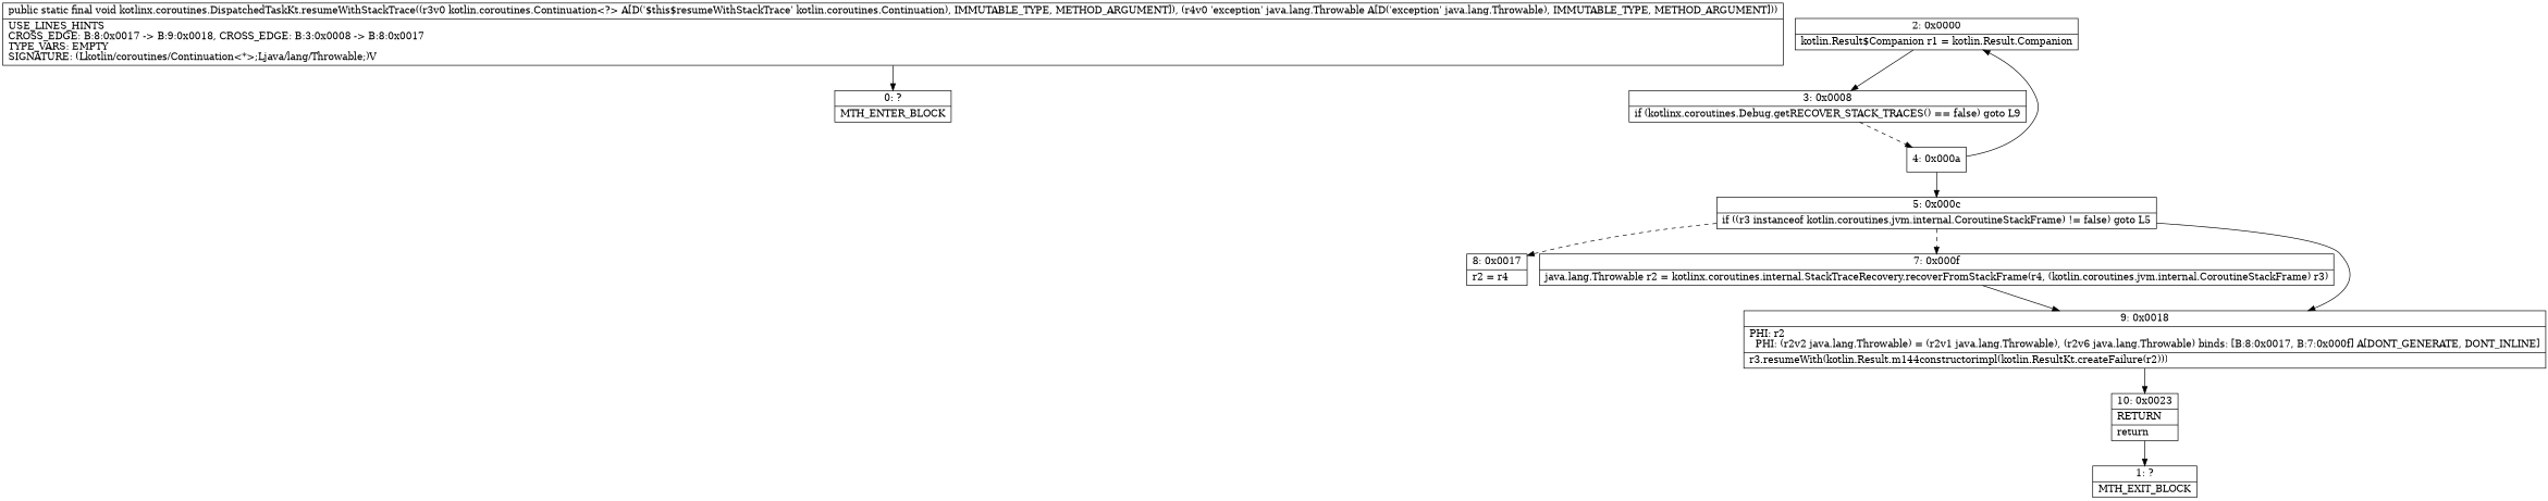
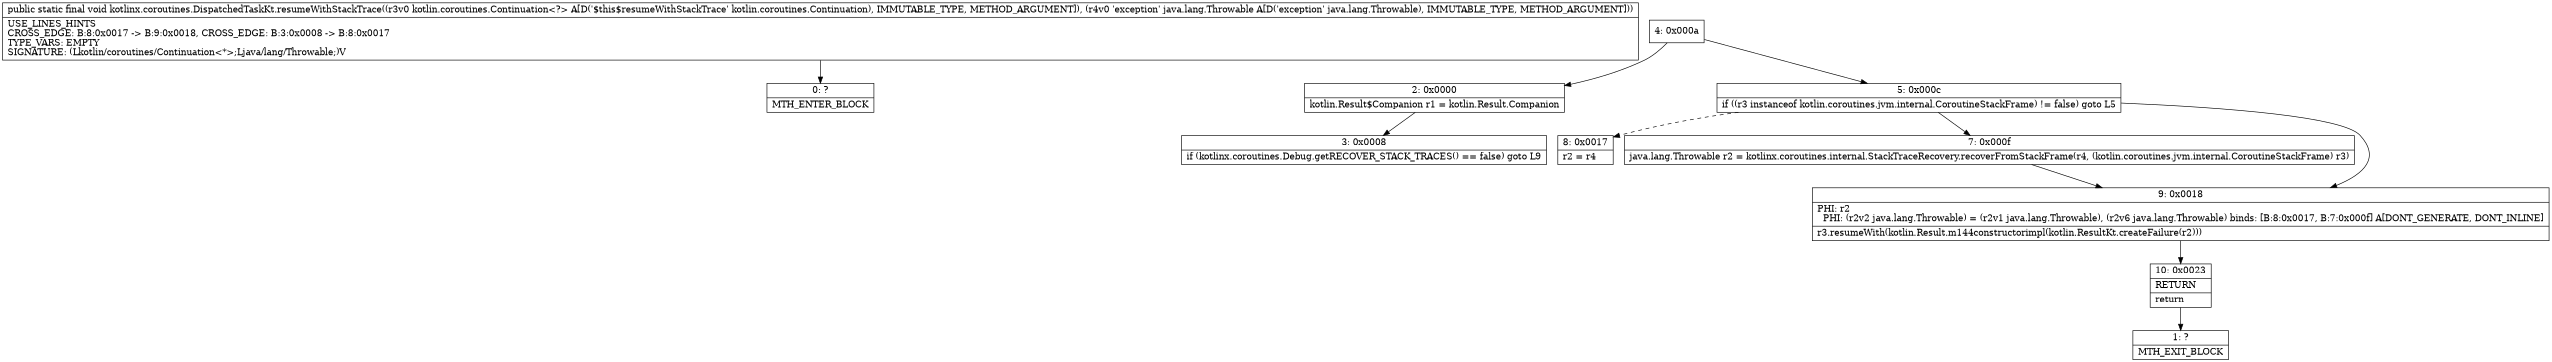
  digraph {
    node [shape=record]
    n1 [label="{0\:\ ?|MTH_ENTER_BLOCK\l}"]
    n2 [label="{2\:\ 0x0000|kotlin.Result$Companion r1 = kotlin.Result.Companion\l}"]
    n3 [label="{3\:\ 0x0008|if (kotlinx.coroutines.Debug.getRECOVER_STACK_TRACES() == false) goto L9\l}"]
    n4 [label="{4\:\ 0x000a}"]
    n5 [label="{5\:\ 0x000c|if ((r3 instanceof kotlin.coroutines.jvm.internal.CoroutineStackFrame) != false) goto L5\l}"]
    n6 [label="{8\:\ 0x0017|r2 = r4\l}"]
    n7 [label="{7\:\ 0x000f|java.lang.Throwable r2 = kotlinx.coroutines.internal.StackTraceRecovery.recoverFromStackFrame(r4, (kotlin.coroutines.jvm.internal.CoroutineStackFrame) r3)\l}"]
    n8 [label="{9\:\ 0x0018|PHI: r2 \l  PHI: (r2v2 java.lang.Throwable) = (r2v1 java.lang.Throwable), (r2v6 java.lang.Throwable) binds: [B:8:0x0017, B:7:0x000f] A[DONT_GENERATE, DONT_INLINE]\l|r3.resumeWith(kotlin.Result.m144constructorimpl(kotlin.ResultKt.createFailure(r2)))\l}"]
    n9 [label="{10\:\ 0x0023|RETURN\l|return\l}"]
    n10 [label="{1\:\ ?|MTH_EXIT_BLOCK\l}"]
    n11 [label="{public static final void kotlinx.coroutines.DispatchedTaskKt.resumeWithStackTrace((r3v0 kotlin.coroutines.Continuation\<?\> A[D('$this$resumeWithStackTrace' kotlin.coroutines.Continuation), IMMUTABLE_TYPE, METHOD_ARGUMENT]), (r4v0 'exception' java.lang.Throwable A[D('exception' java.lang.Throwable), IMMUTABLE_TYPE, METHOD_ARGUMENT]))  | USE_LINES_HINTS\lCROSS_EDGE: B:8:0x0017 \-\> B:9:0x0018, CROSS_EDGE: B:3:0x0008 \-\> B:8:0x0017\lTYPE_VARS: EMPTY\lSIGNATURE: (Lkotlin\/coroutines\/Continuation\<*\>;Ljava\/lang\/Throwable;)V\l}"]
    n2 -> n3
-   n3 -> n4 [style=dashed]
    n4 -> n2
    n4 -> n5
    n5 -> n6 [style=dashed]
-   n5 -> n7 [style=dashed]
+   n5 -> n7
    n5 -> n8
    n7 -> n8
    n8 -> n9
    n9 -> n10
    n11 -> n1
  }
